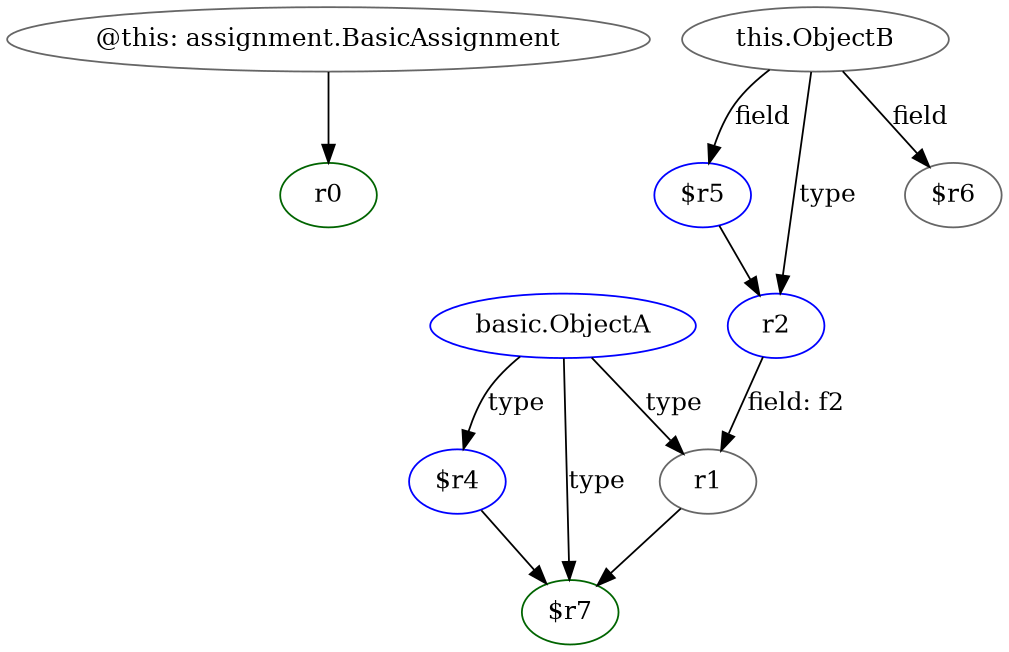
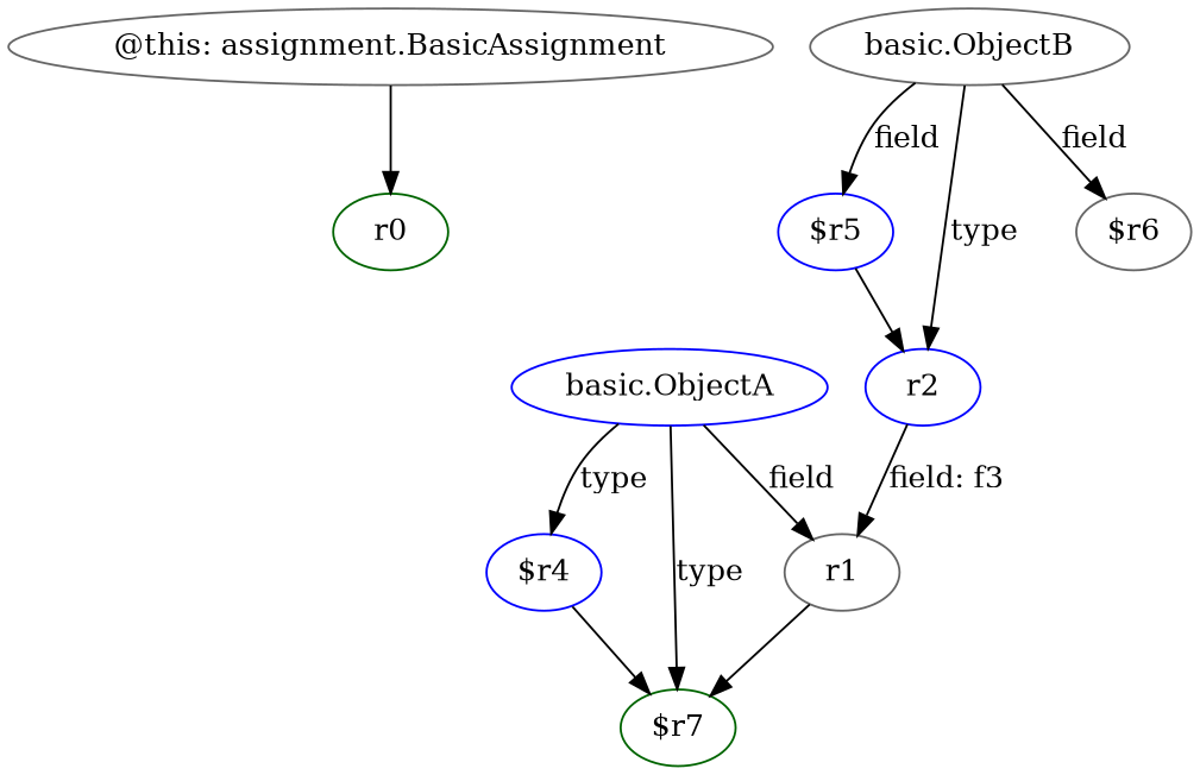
  digraph {
    node [color=gray40]
    n1 [label="@this: assignment.BasicAssignment"]
    n2 [color=darkgreen label=r0]
    n3 [color=blue label="basic.ObjectA"]
    n4 [label=r1]
    n5 [color=blue label="$r4"]
    n6 [color=darkgreen label="$r7"]
-   n7 [label="this.ObjectB"]
+   n7 [label="basic.ObjectB"]
    n8 [color=blue label="$r5"]
    n9 [color=blue label=r2]
    n10 [label="$r6"]
    n1 -> n2
-   n3 -> n4 [label=type]
+   n3 -> n4 [label=field]
    n3 -> n5 [label=type]
    n3 -> n6 [label=type]
    n4 -> n6
    n5 -> n6
    n7 -> n8 [label=field]
    n7 -> n9 [label=type]
    n7 -> n10 [label=field]
    n8 -> n9
-   n9 -> n4 [label="field: f2"]
+   n9 -> n4 [label="field: f3"]
  }
